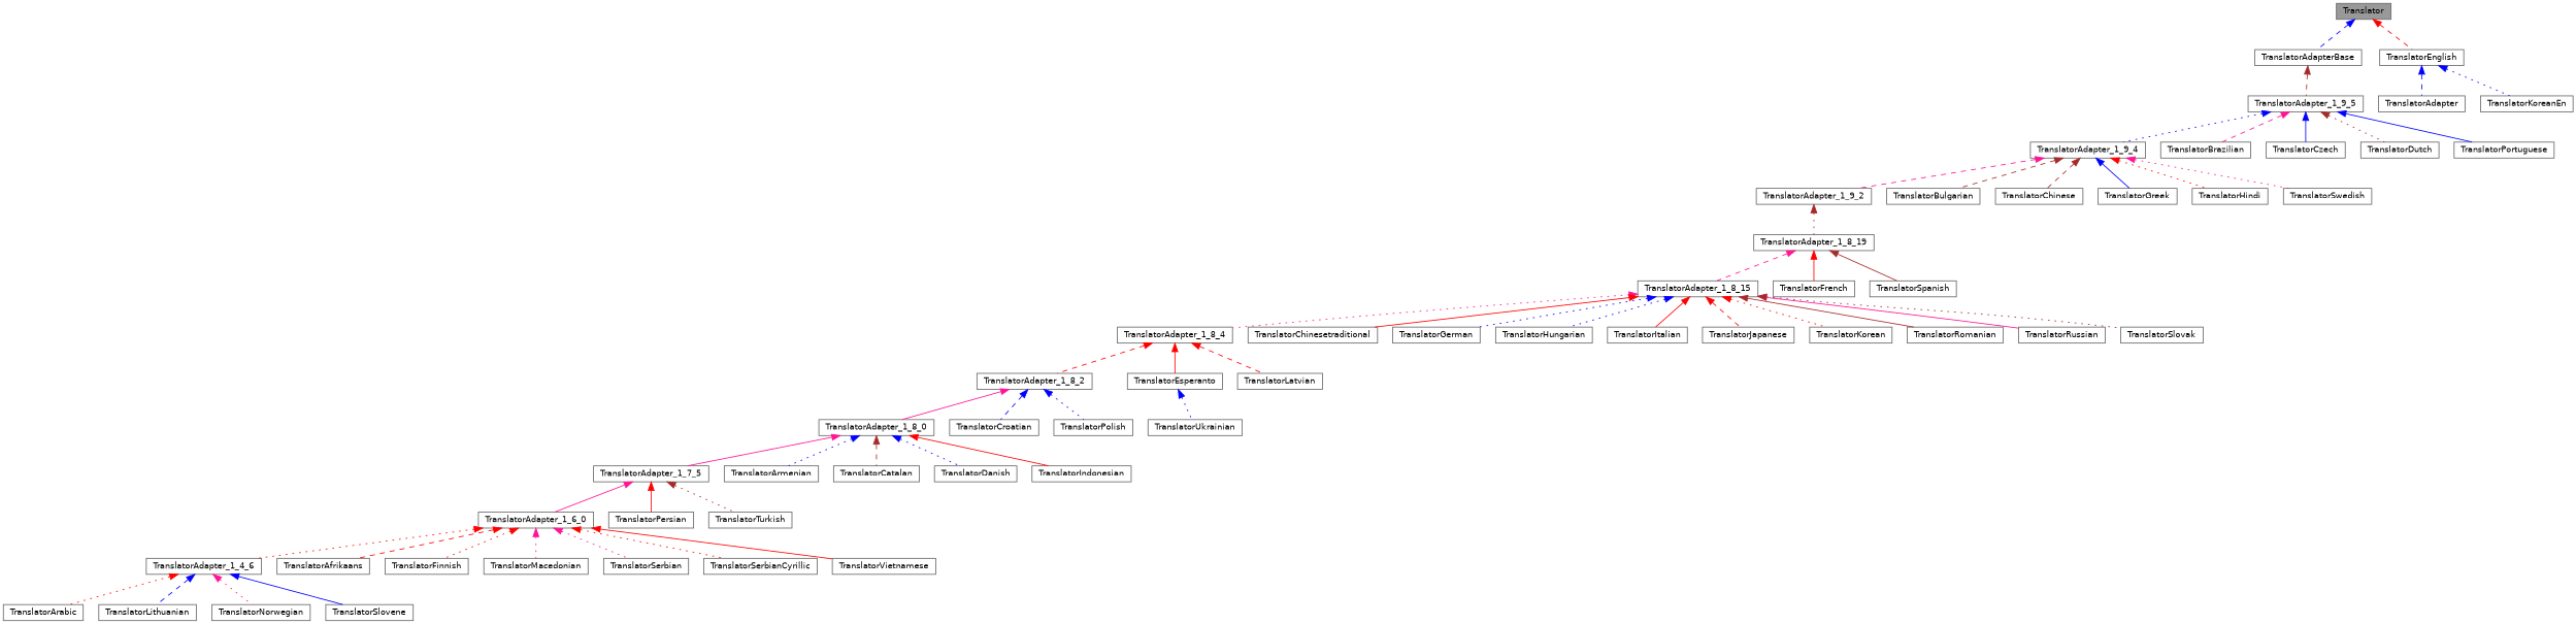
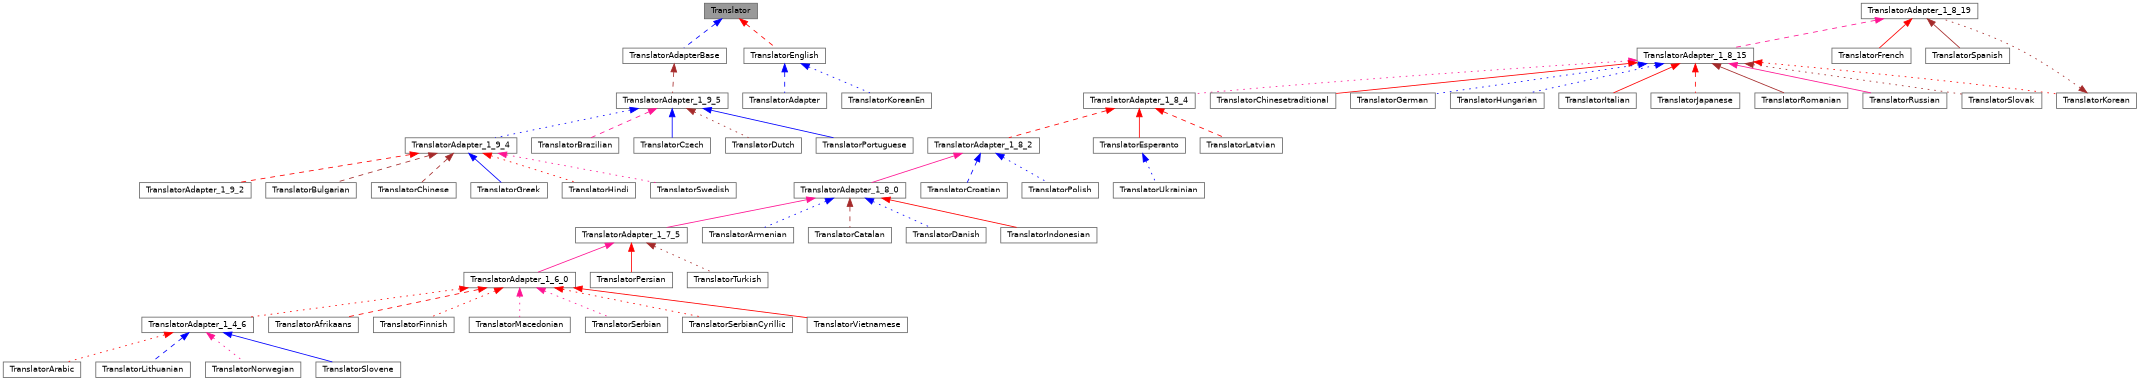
  digraph {
    node [color=gray40 fillcolor=white fontname=Helvetica fontsize=10 shape=box style=filled]
    edge [color=red dir=back fontname=Helvetica fontsize=10 labelfontname=Helvetica labelfontsize=10 style=dotted]
    n1 [fillcolor=grey60 fontcolor=black height=0.2 label=Translator width=0.4]
    n2 [height=0.2 label=TranslatorAdapterBase width=0.4]
    n3 [height=0.2 label=TranslatorEnglish width=0.4]
    n4 [height=0.2 label=TranslatorAdapter_1_9_5 width=0.4]
    n5 [height=0.2 label=TranslatorAdapter width=0.4]
    n6 [height=0.2 label=TranslatorKoreanEn width=0.4]
    n7 [height=0.2 label=TranslatorAdapter_1_9_4 width=0.4]
    n8 [height=0.2 label=TranslatorBrazilian width=0.4]
    n9 [height=0.2 label=TranslatorCzech width=0.4]
    n10 [height=0.2 label=TranslatorDutch width=0.4]
    n11 [height=0.2 label=TranslatorPortuguese width=0.4]
    n12 [height=0.2 label=TranslatorAdapter_1_9_2 width=0.4]
    n13 [height=0.2 label=TranslatorBulgarian width=0.4]
    n14 [height=0.2 label=TranslatorChinese width=0.4]
    n15 [height=0.2 label=TranslatorGreek width=0.4]
    n16 [height=0.2 label=TranslatorHindi width=0.4]
    n17 [height=0.2 label=TranslatorSwedish width=0.4]
    n18 [height=0.2 label=TranslatorAdapter_1_8_19 width=0.4]
    n19 [height=0.2 label=TranslatorAdapter_1_8_15 width=0.4]
    n20 [height=0.2 label=TranslatorFrench width=0.4]
    n21 [height=0.2 label=TranslatorSpanish width=0.4]
    n22 [height=0.2 label=TranslatorAdapter_1_8_4 width=0.4]
    n23 [height=0.2 label=TranslatorChinesetraditional width=0.4]
    n24 [height=0.2 label=TranslatorGerman width=0.4]
    n25 [height=0.2 label=TranslatorHungarian width=0.4]
    n26 [height=0.2 label=TranslatorItalian width=0.4]
    n27 [height=0.2 label=TranslatorJapanese width=0.4]
    n28 [height=0.2 label=TranslatorKorean width=0.4]
    n29 [height=0.2 label=TranslatorRomanian width=0.4]
    n30 [height=0.2 label=TranslatorRussian width=0.4]
    n31 [height=0.2 label=TranslatorSlovak width=0.4]
    n32 [height=0.2 label=TranslatorAdapter_1_8_2 width=0.4]
    n33 [height=0.2 label=TranslatorEsperanto width=0.4]
    n34 [height=0.2 label=TranslatorLatvian width=0.4]
    n35 [height=0.2 label=TranslatorAdapter_1_8_0 width=0.4]
    n36 [height=0.2 label=TranslatorCroatian width=0.4]
    n37 [height=0.2 label=TranslatorPolish width=0.4]
    n38 [height=0.2 label=TranslatorUkrainian width=0.4]
    n39 [height=0.2 label=TranslatorAdapter_1_7_5 width=0.4]
    n40 [height=0.2 label=TranslatorArmenian width=0.4]
    n41 [height=0.2 label=TranslatorCatalan width=0.4]
    n42 [height=0.2 label=TranslatorDanish width=0.4]
    n43 [height=0.2 label=TranslatorIndonesian width=0.4]
    n44 [height=0.2 label=TranslatorAdapter_1_6_0 width=0.4]
    n45 [height=0.2 label=TranslatorPersian width=0.4]
    n46 [height=0.2 label=TranslatorTurkish width=0.4]
    n47 [height=0.2 label=TranslatorAdapter_1_4_6 width=0.4]
    n48 [height=0.2 label=TranslatorAfrikaans width=0.4]
    n49 [height=0.2 label=TranslatorFinnish width=0.4]
    n50 [height=0.2 label=TranslatorMacedonian width=0.4]
    n51 [height=0.2 label=TranslatorSerbian width=0.4]
    n52 [height=0.2 label=TranslatorSerbianCyrillic width=0.4]
    n53 [height=0.2 label=TranslatorVietnamese width=0.4]
    n54 [height=0.2 label=TranslatorArabic width=0.4]
    n55 [height=0.2 label=TranslatorLithuanian width=0.4]
    n56 [height=0.2 label=TranslatorNorwegian width=0.4]
    n57 [height=0.2 label=TranslatorSlovene width=0.4]
    n1 -> n2 [color=blue style=dashed]
    n1 -> n3 [style=dashed]
    n2 -> n4 [color=brown style=dashed]
    n3 -> n5 [color=blue style=dashed]
    n3 -> n6 [color=blue]
    n4 -> n7 [color=blue]
    n4 -> n8 [color=deeppink style=dashed]
    n4 -> n9 [color=blue style=solid]
    n4 -> n10 [color=brown]
    n4 -> n11 [color=blue style=solid]
-   n7 -> n12 [color=deeppink style=dashed]
+   n7 -> n12 [style=dashed]
    n7 -> n13 [color=brown style=dashed]
    n7 -> n14 [color=brown style=dashed]
    n7 -> n15 [color=blue style=solid]
    n7 -> n16
    n7 -> n17 [color=deeppink]
-   n12 -> n18 [color=brown]
+   n28 -> n18 [color=brown]
    n18 -> n19 [color=deeppink style=dashed]
    n18 -> n20 [style=solid]
    n18 -> n21 [color=brown style=solid]
    n19 -> n22 [color=deeppink]
    n19 -> n23 [style=solid]
    n19 -> n24 [color=blue]
    n19 -> n25 [color=blue]
    n19 -> n26 [style=solid]
    n19 -> n27 [style=dashed]
    n19 -> n28
    n19 -> n29 [color=brown style=solid]
    n19 -> n30 [color=deeppink style=solid]
    n19 -> n31 [color=brown]
    n22 -> n32 [style=dashed]
    n22 -> n33 [style=solid]
    n22 -> n34 [style=dashed]
    n32 -> n35 [color=deeppink style=solid]
    n32 -> n36 [color=blue style=dashed]
    n32 -> n37 [color=blue]
    n33 -> n38 [color=blue]
    n35 -> n39 [color=deeppink style=solid]
    n35 -> n40 [color=blue]
    n35 -> n41 [color=brown style=dashed]
    n35 -> n42 [color=blue]
    n35 -> n43 [style=solid]
    n39 -> n44 [color=deeppink style=solid]
    n39 -> n45 [style=solid]
    n39 -> n46 [color=brown]
    n44 -> n47
    n44 -> n48 [style=dashed]
    n44 -> n49
    n44 -> n50 [color=deeppink]
    n44 -> n51 [color=deeppink]
    n44 -> n52
    n44 -> n53 [style=solid]
    n47 -> n54
    n47 -> n55 [color=blue style=dashed]
    n47 -> n56 [color=deeppink]
    n47 -> n57 [color=blue style=solid]
  }
